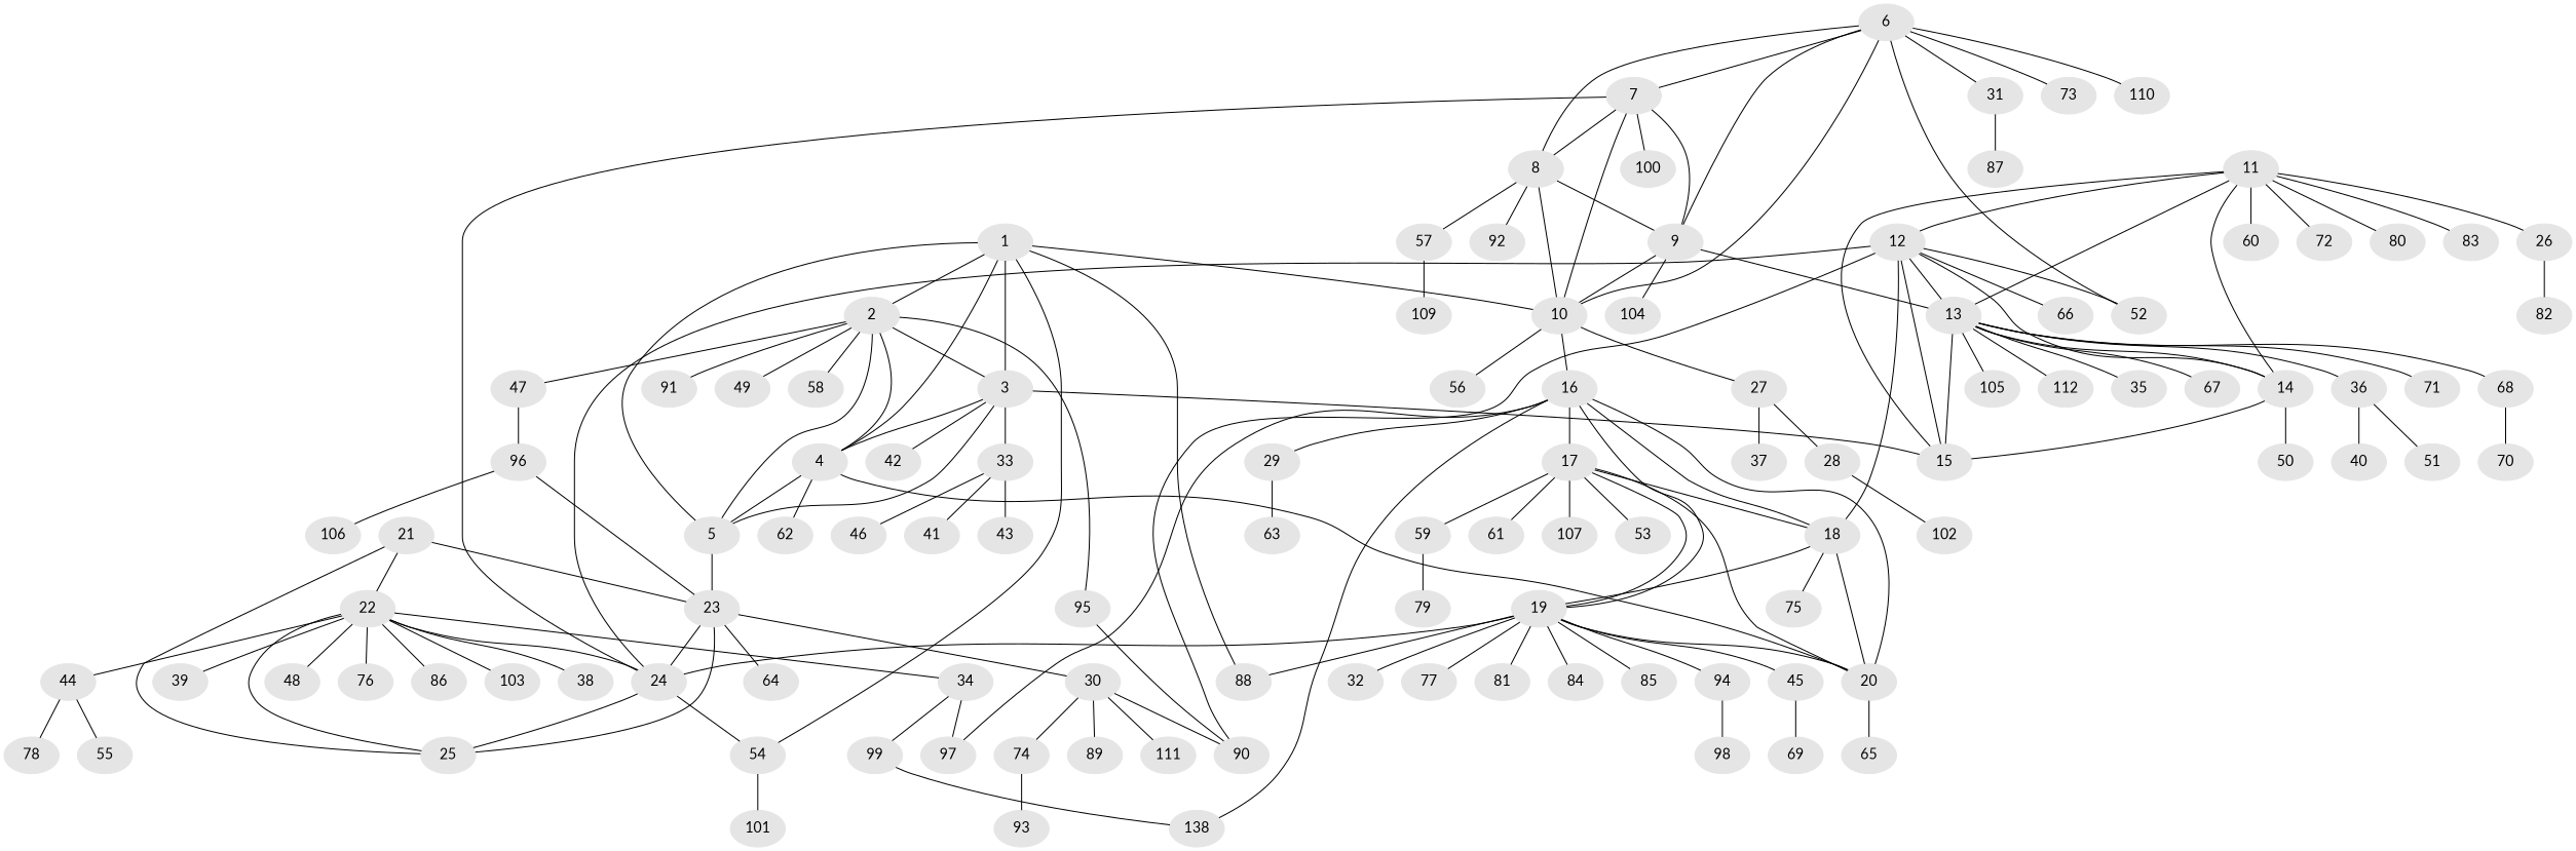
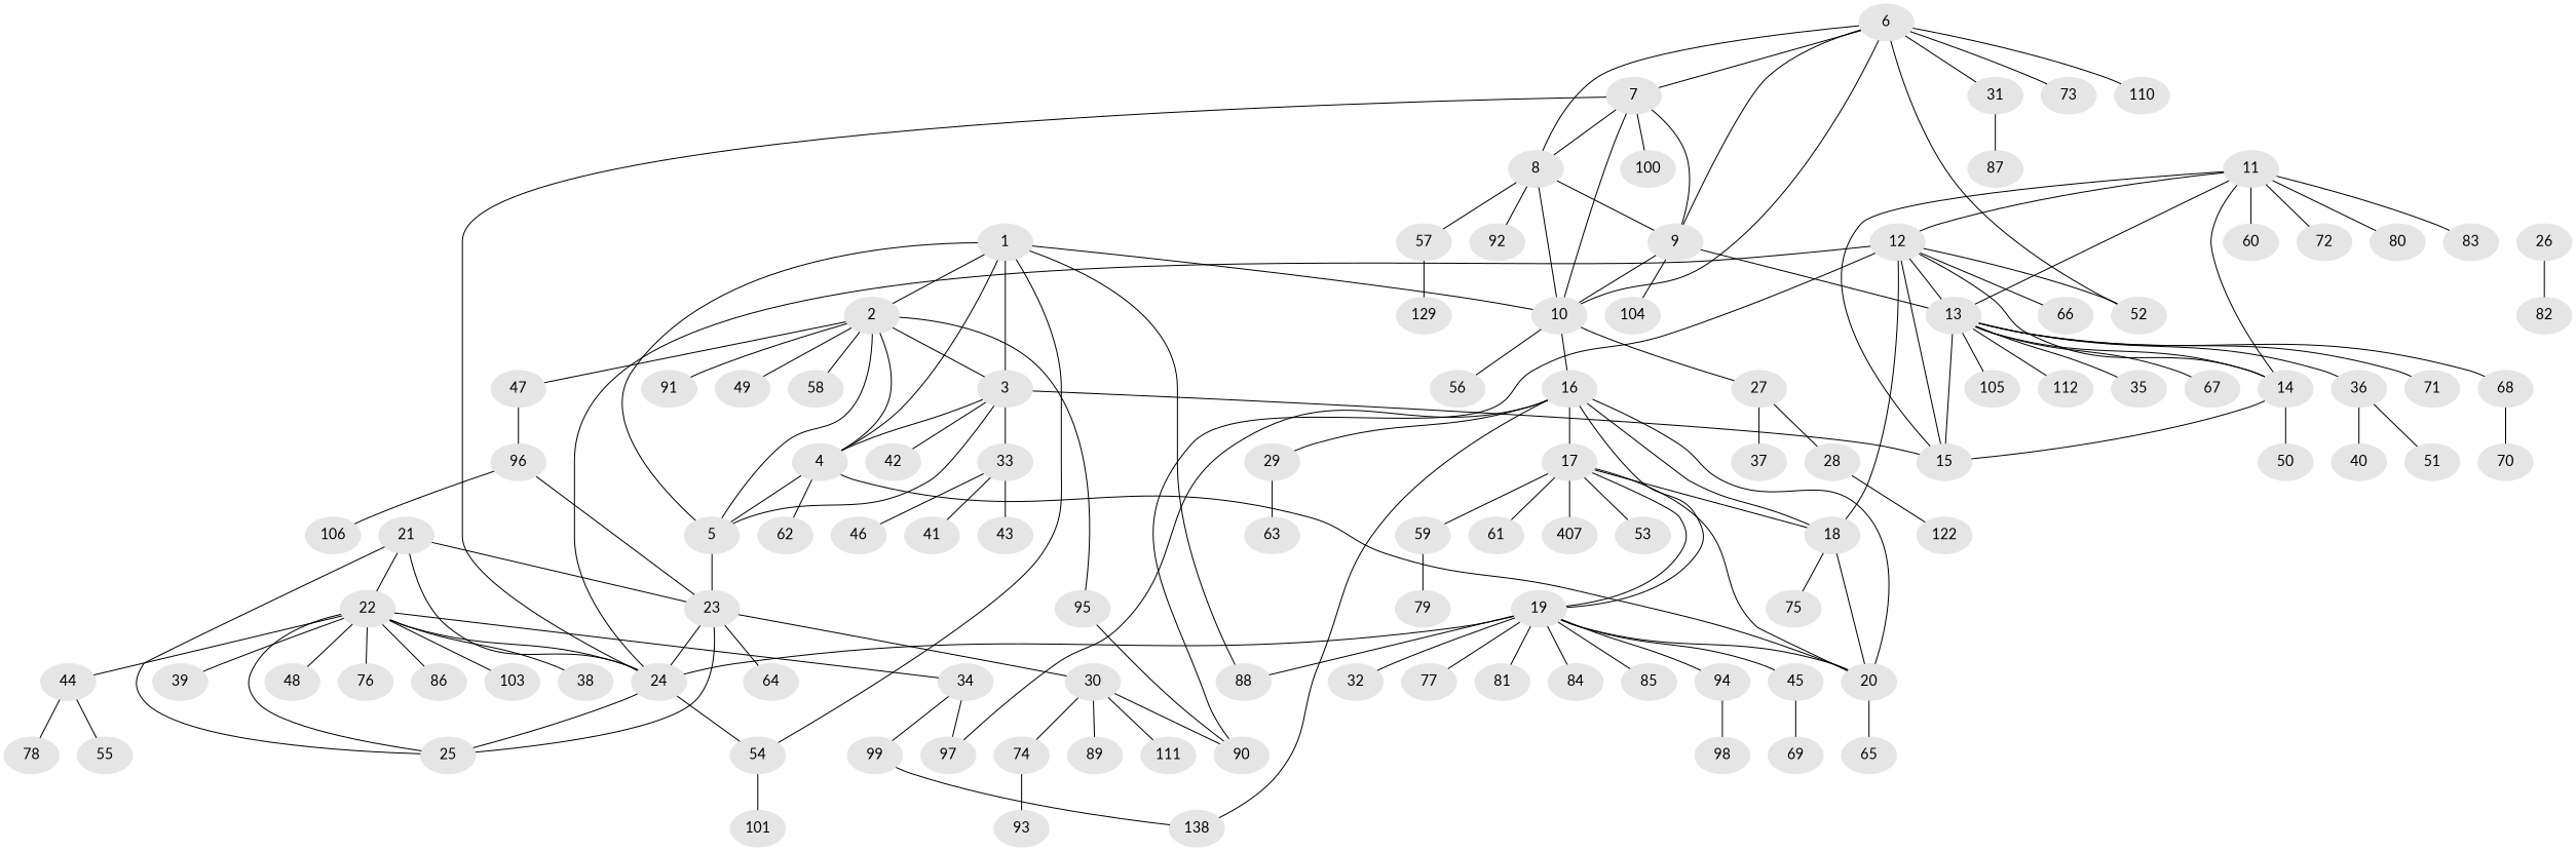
  graph {
    fontname=Lato
    node [color=gray90 fontname=Lato style=filled]
    edge [fontname=Lato]
    1
    2
    3
    4
    5
    10
    54
    88
    47
    49
    58
    91
    95
    15
    33
    42
    20
    62
    23
    16
    27
    56
    101
    96
    90
    41
    43
    46
    65
    24
    25
    30
    64
    6
    7
    8
    9
    31
    52
    73
    110
    100
    57
    92
    13
    104
    87
-   109
+   109 [label=129]
    14
    35
    36
    67
    68
    71
    105
    112
    18
    17
    19
    29
    97
    n62 [label=138]
    28
    37
    11
    12
    26
    60
    72
    80
    83
    66
    50
    82
    75
    40
    51
    70
    53
    59
    61
-   107
+   107 [label=407]
    32
    45
    77
    81
    84
    85
    94
    63
    79
    69
    98
    21
    22
    34
    38
    39
    44
    48
    76
    86
    103
    99
    55
    78
    74
    89
    111
-   102
+   102 [label=122]
    93
    106
    1 -- 2
    1 -- 3
    1 -- 4
    1 -- 5
    1 -- 10
    1 -- 54
    1 -- 88
    2 -- 3
    2 -- 4
    2 -- 5
    2 -- 47
    2 -- 49
    2 -- 58
    2 -- 91
    2 -- 95
    3 -- 4
    3 -- 5
    3 -- 15
    3 -- 33
    3 -- 42
    4 -- 5
    4 -- 20
    4 -- 62
    5 -- 23
    10 -- 16
    10 -- 27
    10 -- 56
    54 -- 101
    47 -- 96
    95 -- 90
    33 -- 41
    33 -- 43
    33 -- 46
    20 -- 65
    23 -- 24
    23 -- 25
    23 -- 30
    23 -- 64
    16 -- 20
    16 -- 18
    16 -- 17
    16 -- 19
    16 -- 29
    16 -- 97
    16 -- n62
    27 -- 28
    27 -- 37
    96 -- 23
    96 -- 106
    24 -- 54
    24 -- 25
    30 -- 90
    30 -- 74
    30 -- 89
    30 -- 111
    6 -- 10
    6 -- 7
    6 -- 8
    6 -- 9
    6 -- 31
    6 -- 52
    6 -- 73
    6 -- 110
    7 -- 10
    7 -- 24
    7 -- 8
    7 -- 9
    7 -- 100
    8 -- 10
    8 -- 9
    8 -- 57
    8 -- 92
    9 -- 10
    9 -- 13
    9 -- 104
    31 -- 87
    57 -- 109
    13 -- 15
    13 -- 14
    13 -- 35
    13 -- 36
    13 -- 67
    13 -- 68
    13 -- 71
    13 -- 105
    13 -- 112
    14 -- 15
    14 -- 50
    36 -- 40
    36 -- 51
    68 -- 70
    18 -- 20
-   18 -- 19
    18 -- 75
    17 -- 20
    17 -- 18
    17 -- 19
    17 -- 53
    17 -- 59
    17 -- 61
    17 -- 107
    19 -- 88
    19 -- 20
    19 -- 24
    19 -- 32
    19 -- 45
    19 -- 77
    19 -- 81
    19 -- 84
    19 -- 85
    19 -- 94
    29 -- 63
    28 -- 102
    11 -- 15
    11 -- 13
    11 -- 14
    11 -- 12
-   11 -- 26
    11 -- 60
    11 -- 72
    11 -- 80
    11 -- 83
    12 -- 15
    12 -- 90
    12 -- 24
    12 -- 52
    12 -- 13
    12 -- 14
    12 -- 18
    12 -- 66
    26 -- 82
    59 -- 79
    45 -- 69
    94 -- 98
    21 -- 23
+   21 -- 24
    21 -- 25
    21 -- 22
    22 -- 24
    22 -- 25
    22 -- 34
    22 -- 38
    22 -- 39
    22 -- 44
    22 -- 48
    22 -- 76
    22 -- 86
    22 -- 103
    34 -- 97
    34 -- 99
    44 -- 55
    44 -- 78
    99 -- n62
    74 -- 93
  }
